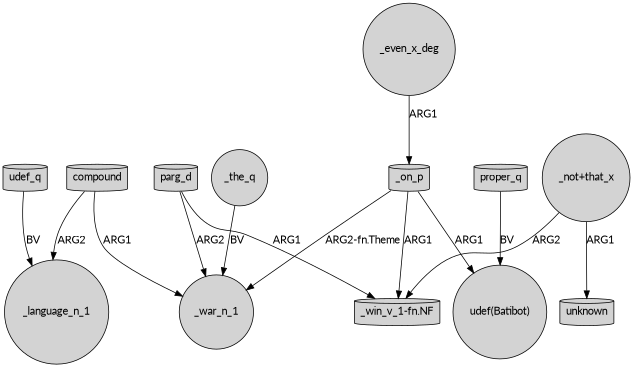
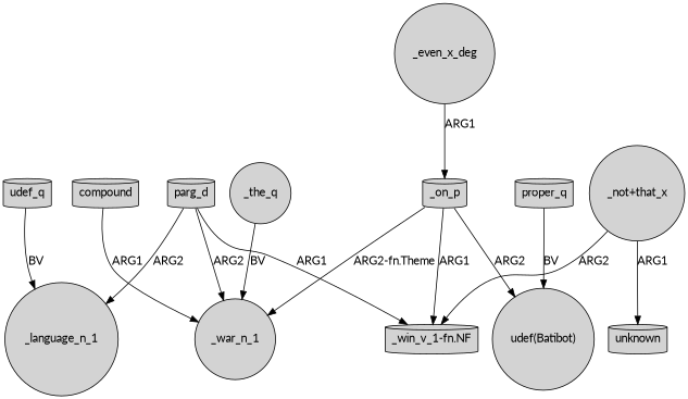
  digraph {
    fontname=Lato
    node [fontname=Lato shape=cylinder style=filled]
    edge [fontname=Lato]
    _on_p
    "_win_v_1-fn.NF"
    n3 [label="udef(Batibot)" shape=circle]
    _war_n_1 [shape=circle]
    _even_x_deg [shape=circle]
    compound
    _language_n_1 [shape=circle]
    proper_q
    parg_d
    "_not+that_x" [shape=circle]
    unknown
    udef_q
    _the_q [shape=circle]
    _on_p -> "_win_v_1-fn.NF" [label=ARG1]
-   _on_p -> n3 [label=ARG1]
+   _on_p -> n3 [label=ARG2]
    _on_p -> _war_n_1 [label="ARG2-fn.Theme"]
    _even_x_deg -> _on_p [label=ARG1]
    compound -> _war_n_1 [label=ARG1]
-   compound -> _language_n_1 [label=ARG2]
+   parg_d -> _language_n_1 [label=ARG2]
    proper_q -> n3 [label=BV]
    parg_d -> "_win_v_1-fn.NF" [label=ARG1]
    parg_d -> _war_n_1 [label=ARG2]
    "_not+that_x" -> "_win_v_1-fn.NF" [label=ARG2]
    "_not+that_x" -> unknown [label=ARG1]
    udef_q -> _language_n_1 [label=BV]
    _the_q -> _war_n_1 [label=BV]
  }
